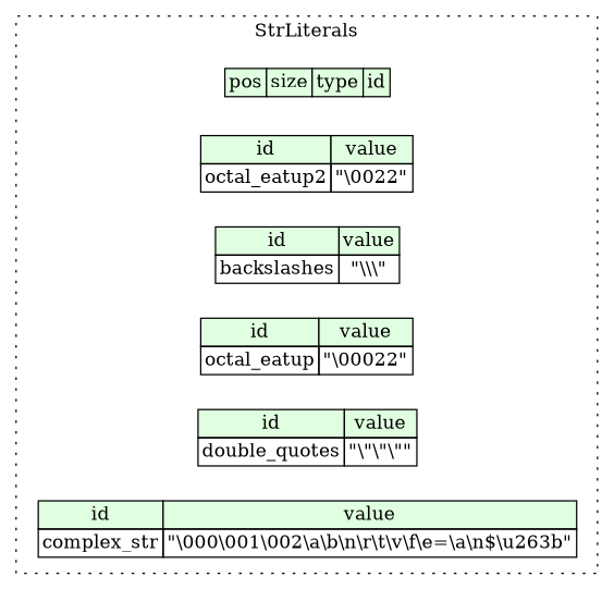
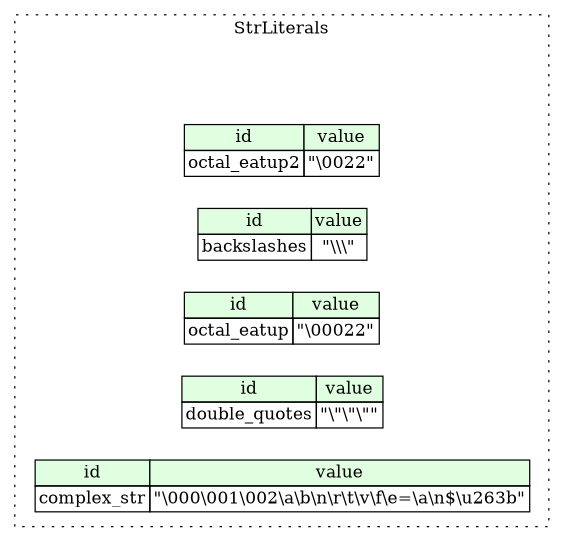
  digraph {
    rankdir=LR
    node [shape=plaintext]
-   n1 [label=<<TABLE BORDER="0" CELLBORDER="1" CELLSPACING="0"> 			<TR><TD BGCOLOR="#E0FFE0">pos</TD><TD BGCOLOR="#E0FFE0">size</TD><TD BGCOLOR="#E0FFE0">type</TD><TD BGCOLOR="#E0FFE0">id</TD></TR> 		</TABLE>>]
    n2 [label=<<TABLE BORDER="0" CELLBORDER="1" CELLSPACING="0"> 			<TR><TD BGCOLOR="#E0FFE0">id</TD><TD BGCOLOR="#E0FFE0">value</TD></TR> 			<TR><TD>octal_eatup2</TD><TD>&quot;\0022&quot;</TD></TR> 		</TABLE>>]
    n3 [label=<<TABLE BORDER="0" CELLBORDER="1" CELLSPACING="0"> 			<TR><TD BGCOLOR="#E0FFE0">id</TD><TD BGCOLOR="#E0FFE0">value</TD></TR> 			<TR><TD>backslashes</TD><TD>&quot;\\\\\\&quot;</TD></TR> 		</TABLE>>]
    n4 [label=<<TABLE BORDER="0" CELLBORDER="1" CELLSPACING="0"> 			<TR><TD BGCOLOR="#E0FFE0">id</TD><TD BGCOLOR="#E0FFE0">value</TD></TR> 			<TR><TD>octal_eatup</TD><TD>&quot;\00022&quot;</TD></TR> 		</TABLE>>]
    n5 [label=<<TABLE BORDER="0" CELLBORDER="1" CELLSPACING="0"> 			<TR><TD BGCOLOR="#E0FFE0">id</TD><TD BGCOLOR="#E0FFE0">value</TD></TR> 			<TR><TD>double_quotes</TD><TD>&quot;\&quot;\&quot;\&quot;&quot;</TD></TR> 		</TABLE>>]
    n6 [label=<<TABLE BORDER="0" CELLBORDER="1" CELLSPACING="0"> 			<TR><TD BGCOLOR="#E0FFE0">id</TD><TD BGCOLOR="#E0FFE0">value</TD></TR> 			<TR><TD>complex_str</TD><TD>&quot;\000\001\002\a\b\n\r\t\v\f\e=\a\n$\u263b&quot;</TD></TR> 		</TABLE>>]
    subgraph cluster_1 {
      label=StrLiterals
      style=dotted
-     n1
      n2
      n3
      n4
      n5
      n6
    }
  }
